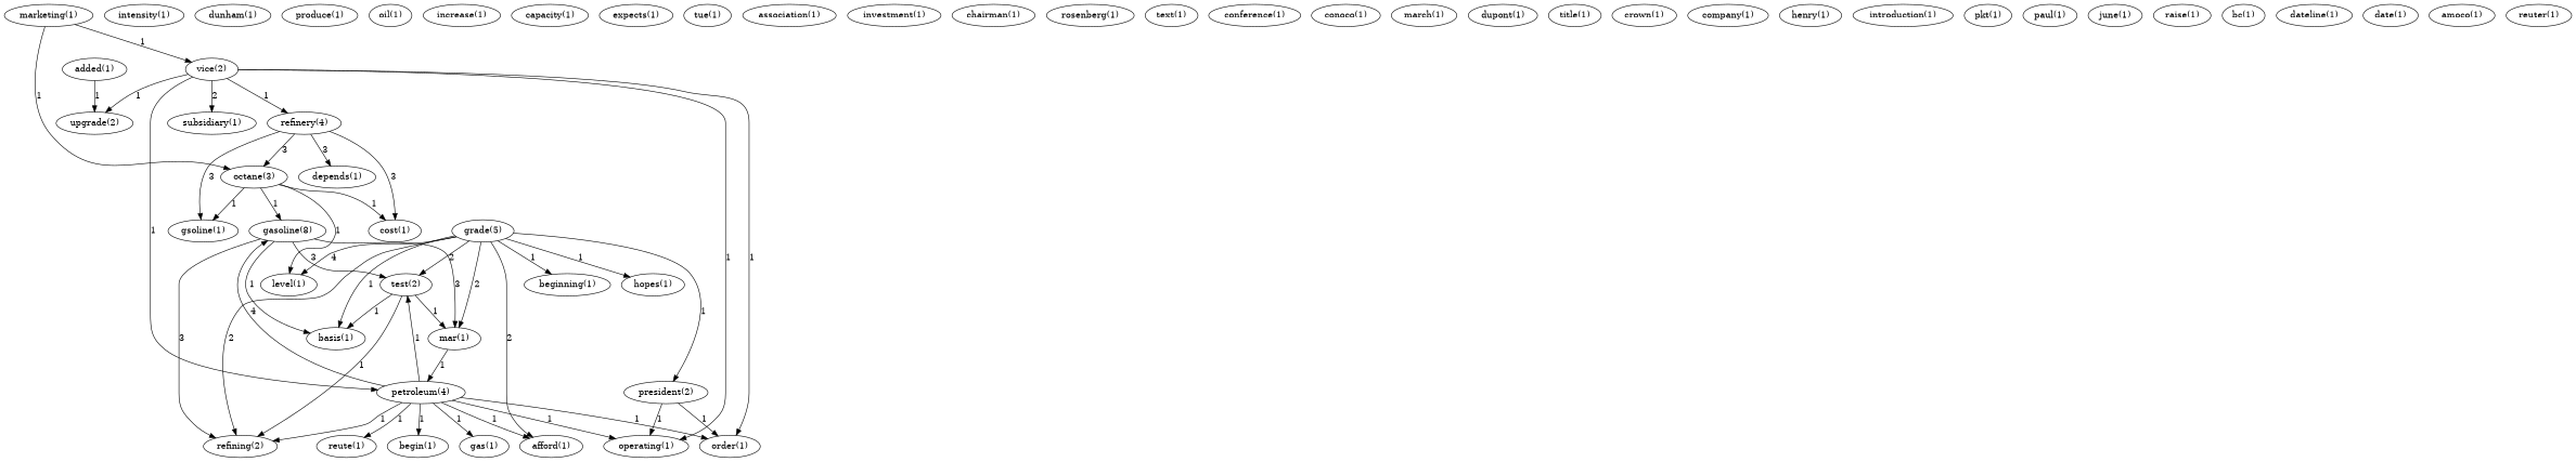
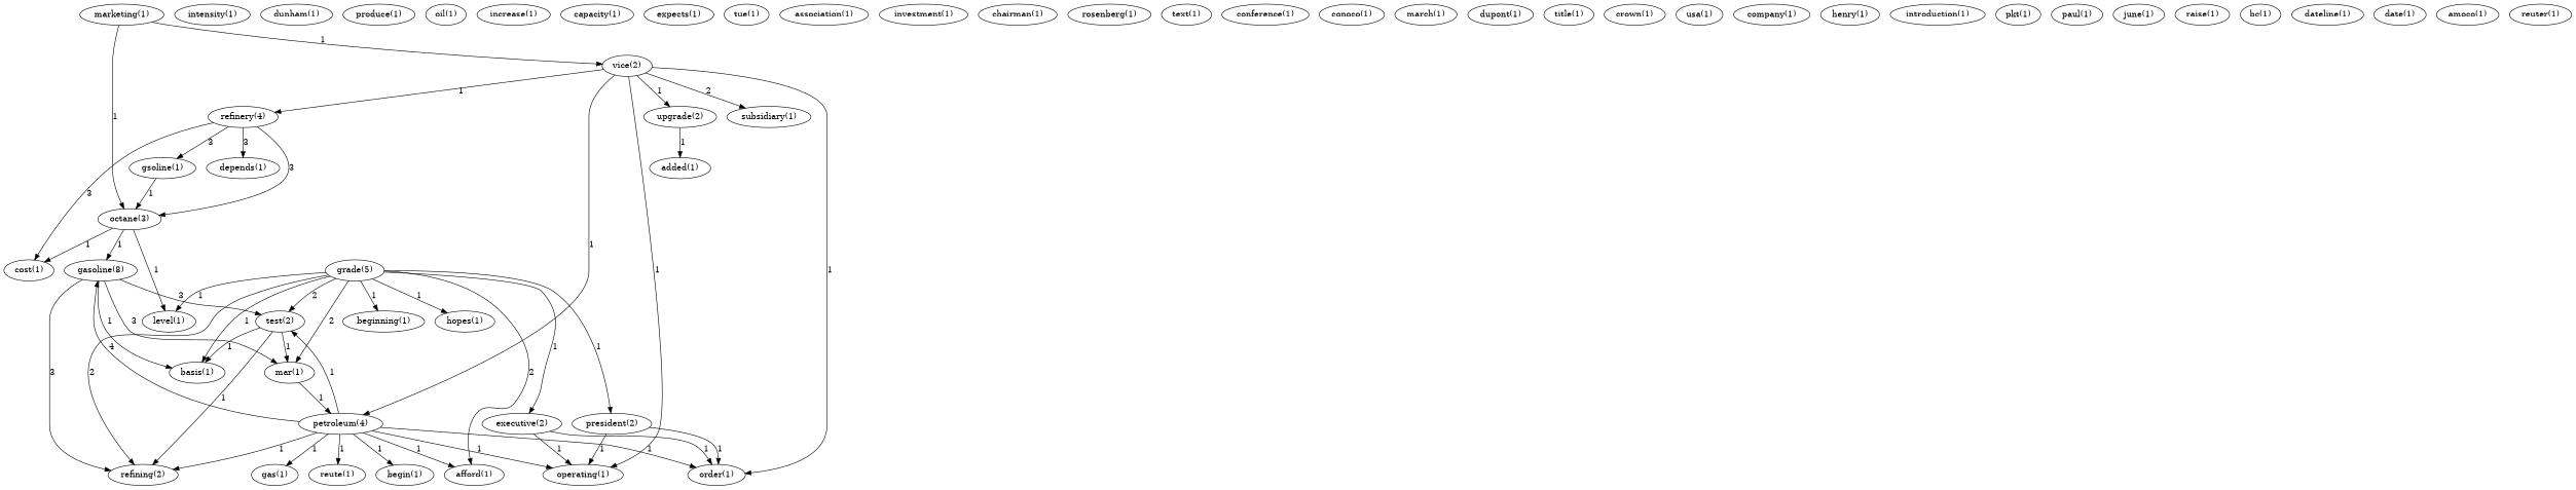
  digraph {
    fontname="DejaVu Serif"
    node [fontname="DejaVu Serif"]
    edge [fontname="DejaVu Serif"]
    n1 [label="vice(2)"]
    n2 [label="subsidiary(1)"]
    n3 [label="refinery(4)"]
    n4 [label="upgrade(2)"]
    n5 [label="petroleum(4)"]
    n6 [label="order(1)"]
    n7 [label="operating(1)"]
    n8 [label="marketing(1)"]
    n9 [label="octane(3)"]
    n10 [label="depends(1)"]
    n11 [label="cost(1)"]
    n12 [label="gsoline(1)"]
    n13 [label="added(1)"]
    n14 [label="gasoline(8)"]
    n15 [label="afford(1)"]
    n16 [label="test(2)"]
    n17 [label="refining(2)"]
    n18 [label="gas(1)"]
    n19 [label="reute(1)"]
    n20 [label="begin(1)"]
    n21 [label="level(1)"]
    n22 [label="mar(1)"]
    n23 [label="basis(1)"]
    n24 [label="intensity(1)"]
    n25 [label="dunham(1)"]
    n26 [label="produce(1)"]
    n27 [label="oil(1)"]
    n28 [label="increase(1)"]
    n29 [label="capacity(1)"]
    n30 [label="expects(1)"]
    n31 [label="tue(1)"]
    n32 [label="association(1)"]
    n33 [label="investment(1)"]
    n34 [label="chairman(1)"]
    n35 [label="rosenberg(1)"]
    n36 [label="text(1)"]
    n37 [label="conference(1)"]
    n38 [label="conoco(1)"]
    n39 [label="march(1)"]
    n40 [label="grade(5)"]
    n41 [label="beginning(1)"]
    n42 [label="hopes(1)"]
+   n43 [label="executive(2)"]
    n44 [label="president(2)"]
    n45 [label="dupont(1)"]
    n46 [label="title(1)"]
    n47 [label="crown(1)"]
+   n48 [label="usa(1)"]
    n49 [label="company(1)"]
    n50 [label="henry(1)"]
    n51 [label="introduction(1)"]
    n52 [label="pkt(1)"]
    n53 [label="paul(1)"]
    n54 [label="june(1)"]
    n55 [label="raise(1)"]
    n56 [label="bc(1)"]
    n57 [label="dateline(1)"]
    n58 [label="date(1)"]
    n59 [label="amoco(1)"]
    n60 [label="reuter(1)"]
    n1 -> n2 [label=2]
    n1 -> n3 [label=1]
    n1 -> n4 [label=1]
    n1 -> n5 [label=1]
    n1 -> n6 [label=1]
    n1 -> n7 [label=1]
    n3 -> n9 [label=3]
    n3 -> n10 [label=3]
    n3 -> n11 [label=3]
    n3 -> n12 [label=3]
-   n13 -> n4 [label=1]
+   n4 -> n13 [label=1]
    n5 -> n6 [label=1]
    n5 -> n7 [label=1]
    n5 -> n14 [label=4]
    n5 -> n15 [label=1]
    n5 -> n16 [label=1]
    n5 -> n17 [label=1]
    n5 -> n18 [label=1]
    n5 -> n19 [label=1]
    n5 -> n20 [label=1]
    n8 -> n1 [label=1]
    n8 -> n9 [label=1]
    n9 -> n11 [label=1]
-   n9 -> n12 [label=1]
+   n12 -> n9 [label=1]
    n9 -> n14 [label=1]
    n9 -> n21 [label=1]
    n14 -> n16 [label=3]
    n14 -> n17 [label=3]
    n14 -> n22 [label=3]
    n14 -> n23 [label=1]
    n16 -> n17 [label=1]
    n16 -> n22 [label=1]
    n16 -> n23 [label=1]
    n22 -> n5 [label=1]
    n40 -> n15 [label=2]
    n40 -> n16 [label=2]
    n40 -> n17 [label=2]
-   n40 -> n21 [label=4]
+   n40 -> n21 [label=1]
    n40 -> n22 [label=2]
    n40 -> n23 [label=1]
    n40 -> n41 [label=1]
    n40 -> n42 [label=1]
+   n40 -> n43 [label=1]
    n40 -> n44 [label=1]
+   n43 -> n6 [label=1]
+   n43 -> n7 [label=1]
    n44 -> n6 [label=1]
    n44 -> n7 [label=1]
  }
